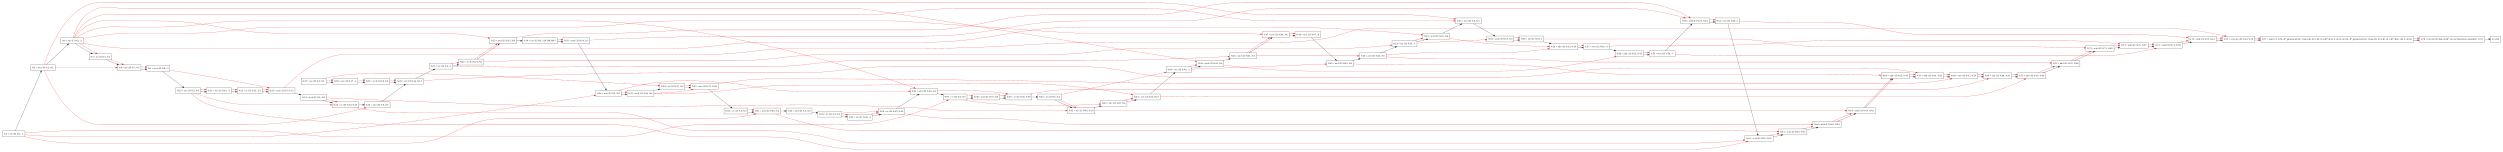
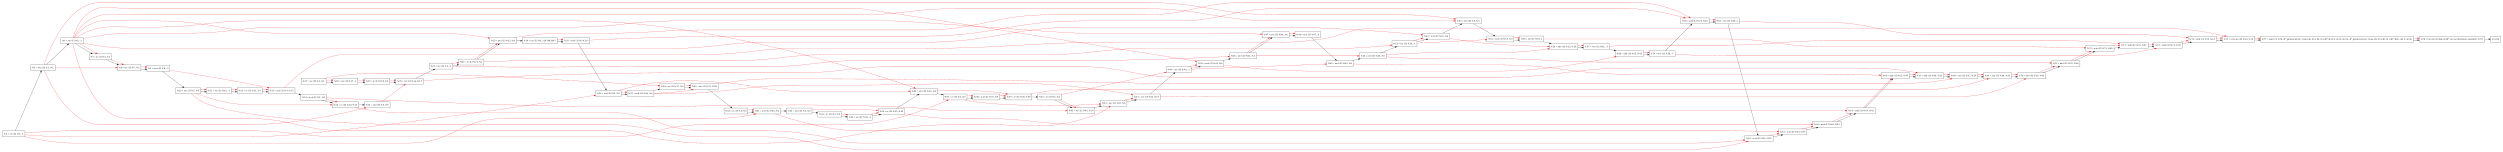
  digraph {
    fontname="IBM Plex Sans"
    rankdir=LR
    node [fontname="IBM Plex Sans" shape=record]
    edge [fontname="IBM Plex Sans" color=red]
    n1 [label="  %4 = xor i32 %1, -1"]
    n2 [label="  %5 = and i32 %2, %1"]
    n3 [label="  %26 = and i32 %4, %2"]
    n4 [label="  %31 = and i32 %30, %4"]
    n5 [label="%97 = or i32 %4, %2"]
    n6 [label="  %6 = xor i32 %0, -1"]
    n7 [label="  %8 = xor i32 %7, %5"]
    n8 [label="  %16 = and i32 %5, %0"]
    n9 [label="  %53 = and i32 %5, %6"]
    n10 [label="  %36 = and i32 %26, %6"]
    n11 [label="  %27 = and i32 %26, %0"]
    n12 [label="  %32 = and i32 %2, %0"]
    n13 [label="  %63 = sub i32 %62, %31"]
    n14 [label="  %42 = xor i32 %37, %6"]
    n15 [label="  %38 = and i32 %37, %0"]
    n16 [label="  %7 = or i32 %6, %1"]
    n17 [label="  %23 = and i32 %22, %6"]
    n18 [label="  %45 = and i32 %44, %6"]
    n19 [label="  %47 = and i32 %46, %6"]
    n20 [label="  %52 = and i32 %51, %6"]
    n21 [label="  %9 = mul i32 %8, -2"]
    n22 [label="  %20 = xor i32 %16, %19"]
    n23 [label="  %54 = and i32 %51, %0"]
    n24 [label="  %24 = xor i32 %0, 2147483647"]
    n25 [label="  %60 = add i32 %23, %25"]
    n26 [label="  %39 = or i32 %36, %38"]
    n27 [label="  %43 = xor i32 %42, %27"]
    n28 [label="  %46 = and i32 %21, %1"]
    n29 [label="  %58 = add i32 %53, %45"]
    n30 [label="  %48 = mul i32 %47, -6"]
    n31 [label="  %56 = add i32 %52, %50"]
    n32 [label="  %10 = xor i32 %2, %0"]
    n33 [label="  %13 = sub i32 %9, %12"]
    n34 [label="  %11 = xor i32 %10, -1"]
    n35 [label="  %15 = or i32 %10, %14"]
    n36 [label="  %62 = sub i32 %10, %15"]
    n37 [label="  %14 = and i32 %1, %0"]
    n38 [label="%79 = icmp eq i32 %13, %75"]
    n39 [label="  %12 = or i32 %11, %1"]
    n40 [label="  %41 = xor i32 %40, %14"]
    n41 [label="  %77 = select i1 %76, i8* getelementptr inbounds ([5 x i8], [5 x i8]* @str.3, i64 0, i64 0), i8* getelementptr inbounds ([4 x i8], [4 x i8]* @str, i64 0, i64 0)"]
    n42 [label="  %65 = add i32 %64, %41"]
    n43 [label="  %17 = xor i32 %2, %1"]
    n44 [label="  %18 = xor i32 %17, -1"]
    n45 [label="  %28 = or i32 %17, %0"]
    n46 [label="  %21 = xor i32 %2, -1"]
    n47 [label="  %67 = add i32 %66, %20"]
    n48 [label="  %19 = or i32 %18, %0"]
    n49 [label="  %29 = xor i32 %27, %28"]
    n50 [label="  %22 = or i32 %21, %1"]
    n51 [label="  %68 = sub i32 %67, %29"]
    n52 [label="  %51 = xor i32 %22, -1"]
    n53 [label="  %50 = and i32 %46, %0"]
    n54 [label="  %25 = and i32 %24, %2"]
    n55 [label="  %61 = shl i32 %60, 1"]
    n56 [label="  %30 = or i32 %2, %0"]
    n57 [label="  %44 = xor i32 %40, -1"]
    n58 [label="  %70 = add i32 %69, %43"]
    n59 [label="  %69 = sub i32 %68, %39"]
    n60 [label="  %33 = or i32 %1, %0"]
    n61 [label="  %35 = or i32 %32, %34"]
    n62 [label="  %64 = add i32 %63, %35"]
    n63 [label="  %34 = xor i32 %33, -1"]
    n64 [label="  %40 = or i32 %2, %1"]
    n65 [label="  %49 = and i32 %44, %0"]
    n66 [label="  %66 = add i32 %65, %49"]
    n67 [label="  %71 = add i32 %70, %48"]
    n68 [label="  %59 = mul i32 %58, -7"]
    n69 [label="  %72 = sub i32 %71, %55"]
    n70 [label="  %57 = mul i32 %56, -3"]
    n71 [label="  %55 = shl i32 %54, 1"]
    n72 [label="  %73 = add i32 %72, %57"]
    n73 [label="  %74 = add i32 %73, %59"]
    n74 [label="  %75 = add i32 %74, %61"]
    n75 [label="  %78 = tail call i32 @puts(i8* nonnull dereferenceable(1) %77)"]
    n76 [label="  ret void"]
    n1 -> n2 [color=""]
    n1 -> n3
    n1 -> n4
    n1 -> n5
    n2 -> n6 [color=""]
    n2 -> n7
    n2 -> n8
    n2 -> n9
    n3 -> n10
    n3 -> n11 [color=""]
    n3 -> n11
    n4 -> n12 [color=""]
    n4 -> n13
    n5 -> n14
    n5 -> n15 [color=""]
    n5 -> n15
    n6 -> n9
    n6 -> n10
+   n6 -> n14
    n6 -> n16 [color=""]
    n6 -> n16
    n6 -> n17
    n6 -> n18
    n6 -> n19
    n6 -> n20
    n7 -> n21 [color=""]
    n7 -> n21
-   n8 -> n22 [color=black]
+   n8 -> n22
    n9 -> n23 [color=""]
    n10 -> n5 [color=""]
    n10 -> n26
    n11 -> n27
    n11 -> n45 [color=""]
    n11 -> n49
    n12 -> n60 [color=""]
-   n60 -> n61
+   n12 -> n61
    n13 -> n62 [color=""]
    n13 -> n62
    n14 -> n27 [color=""]
    n14 -> n27
    n15 -> n26 [color=""]
    n15 -> n26
    n16 -> n7 [color=""]
    n16 -> n7
    n17 -> n24 [color=""]
    n17 -> n25
    n18 -> n28 [color=""]
    n18 -> n29
    n19 -> n30 [color=""]
    n19 -> n30
    n20 -> n9 [color=""]
    n20 -> n31
    n21 -> n32 [color=""]
    n21 -> n33
    n22 -> n46 [color=""]
    n22 -> n47
    n23 -> n71 [color=""]
    n23 -> n71
    n24 -> n54 [color=""]
    n24 -> n54
    n25 -> n55 [color=""]
    n25 -> n55
    n26 -> n59
    n26 -> n64 [color=""]
    n27 -> n57 [color=""]
    n27 -> n58
    n28 -> n19 [color=""]
    n28 -> n19
    n28 -> n53
    n29 -> n68 [color=""]
    n29 -> n68
    n30 -> n65 [color=""]
    n31 -> n70 [color=""]
    n31 -> n70
    n32 -> n34 [color=""]
    n32 -> n34
    n32 -> n35
    n32 -> n36
    n33 -> n37 [color=""]
    n33 -> n38
    n34 -> n39 [color=""]
    n34 -> n39
    n35 -> n8 [color=""]
    n35 -> n36
    n36 -> n13 [color=""]
    n36 -> n13
    n37 -> n35 [color=""]
    n37 -> n35
    n37 -> n40
    n38 -> n41 [color=""]
    n38 -> n41
    n39 -> n33 [color=""]
    n39 -> n33
    n40 -> n14 [color=""]
    n40 -> n42
    n41 -> n75 [color=""]
    n41 -> n75
    n42 -> n66 [color=""]
    n42 -> n66
    n43 -> n44 [color=""]
    n43 -> n44
    n43 -> n45
    n44 -> n48 [color=""]
    n44 -> n48
    n45 -> n49 [color=""]
    n45 -> n49
    n46 -> n28
    n46 -> n50 [color=""]
    n46 -> n50
    n47 -> n51 [color=""]
    n47 -> n51
    n48 -> n22 [color=""]
    n48 -> n22
    n49 -> n51
    n49 -> n56 [color=""]
    n50 -> n17 [color=""]
    n50 -> n17
    n50 -> n52
    n51 -> n59 [color=""]
    n51 -> n59
    n52 -> n20 [color=""]
    n52 -> n20
    n52 -> n23
    n53 -> n31
    n53 -> n52 [color=""]
    n53 -> n67
    n54 -> n3 [color=""]
    n54 -> n25
    n55 -> n36 [color=""]
    n55 -> n74
    n56 -> n4 [color=""]
    n56 -> n4
    n57 -> n18 [color=""]
    n57 -> n18
    n57 -> n65
    n58 -> n67 [color=""]
    n58 -> n67
    n59 -> n58 [color=""]
    n59 -> n58
    n60 -> n63 [color=""]
    n60 -> n63
    n61 -> n10 [color=""]
    n61 -> n62
    n62 -> n42 [color=""]
    n62 -> n42
    n63 -> n61 [color=""]
    n63 -> n61
    n64 -> n40 [color=""]
    n64 -> n40
    n64 -> n57
    n65 -> n53 [color=""]
    n65 -> n66
    n66 -> n47 [color=""]
    n66 -> n47
    n67 -> n69 [color=""]
    n67 -> n69
    n68 -> n25 [color=""]
    n68 -> n73
    n69 -> n72 [color=""]
    n69 -> n72
    n70 -> n29 [color=""]
    n70 -> n72
    n71 -> n31 [color=""]
    n71 -> n69
    n72 -> n73 [color=""]
    n72 -> n73
    n73 -> n74 [color=""]
    n73 -> n74
    n74 -> n38 [color=""]
    n74 -> n38
    n75 -> n76 [color=""]
  }
